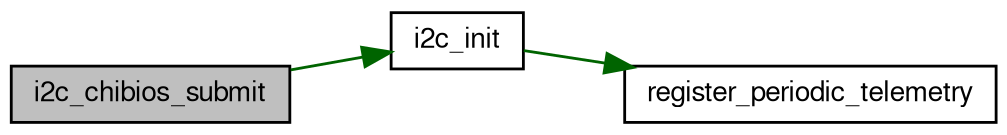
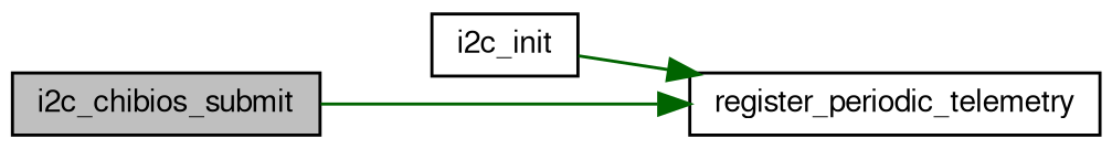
  digraph {
    rankdir=LR
    node [color=black fillcolor=white fontname=FreeSans fontsize=10 shape=record style=filled]
    edge [color=darkgreen fontname=FreeSans fontsize=10 labelfontname=FreeSans labelfontsize=10 style=solid]
    n1 [fillcolor=grey75 fontcolor=black height=0.2 label=i2c_chibios_submit width=0.4]
    n2 [height=0.2 label=i2c_init width=0.4]
    n3 [height=0.2 label=register_periodic_telemetry width=0.4]
-   n1 -> n2
+   n1 -> n3
    n2 -> n3
  }
